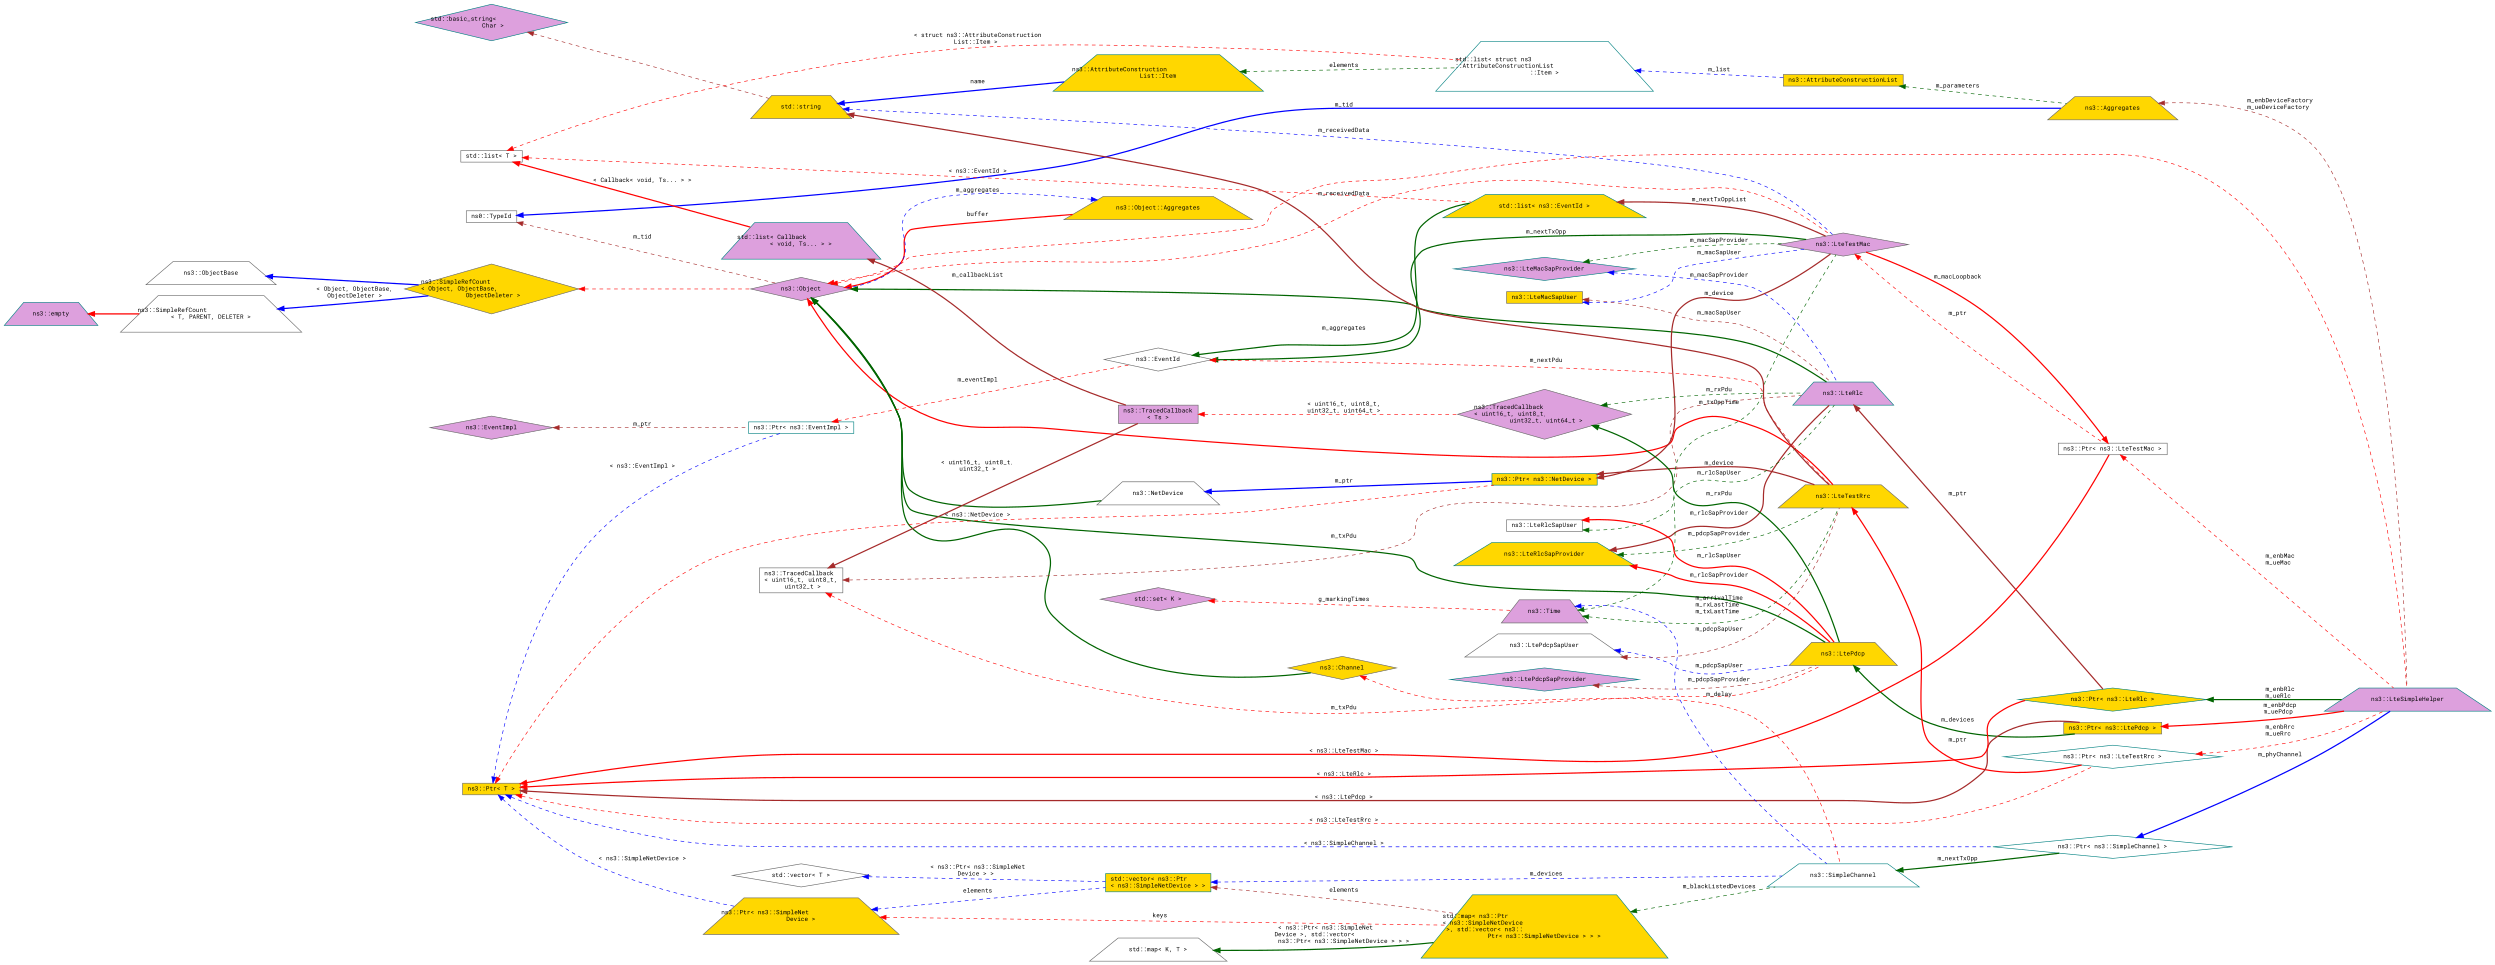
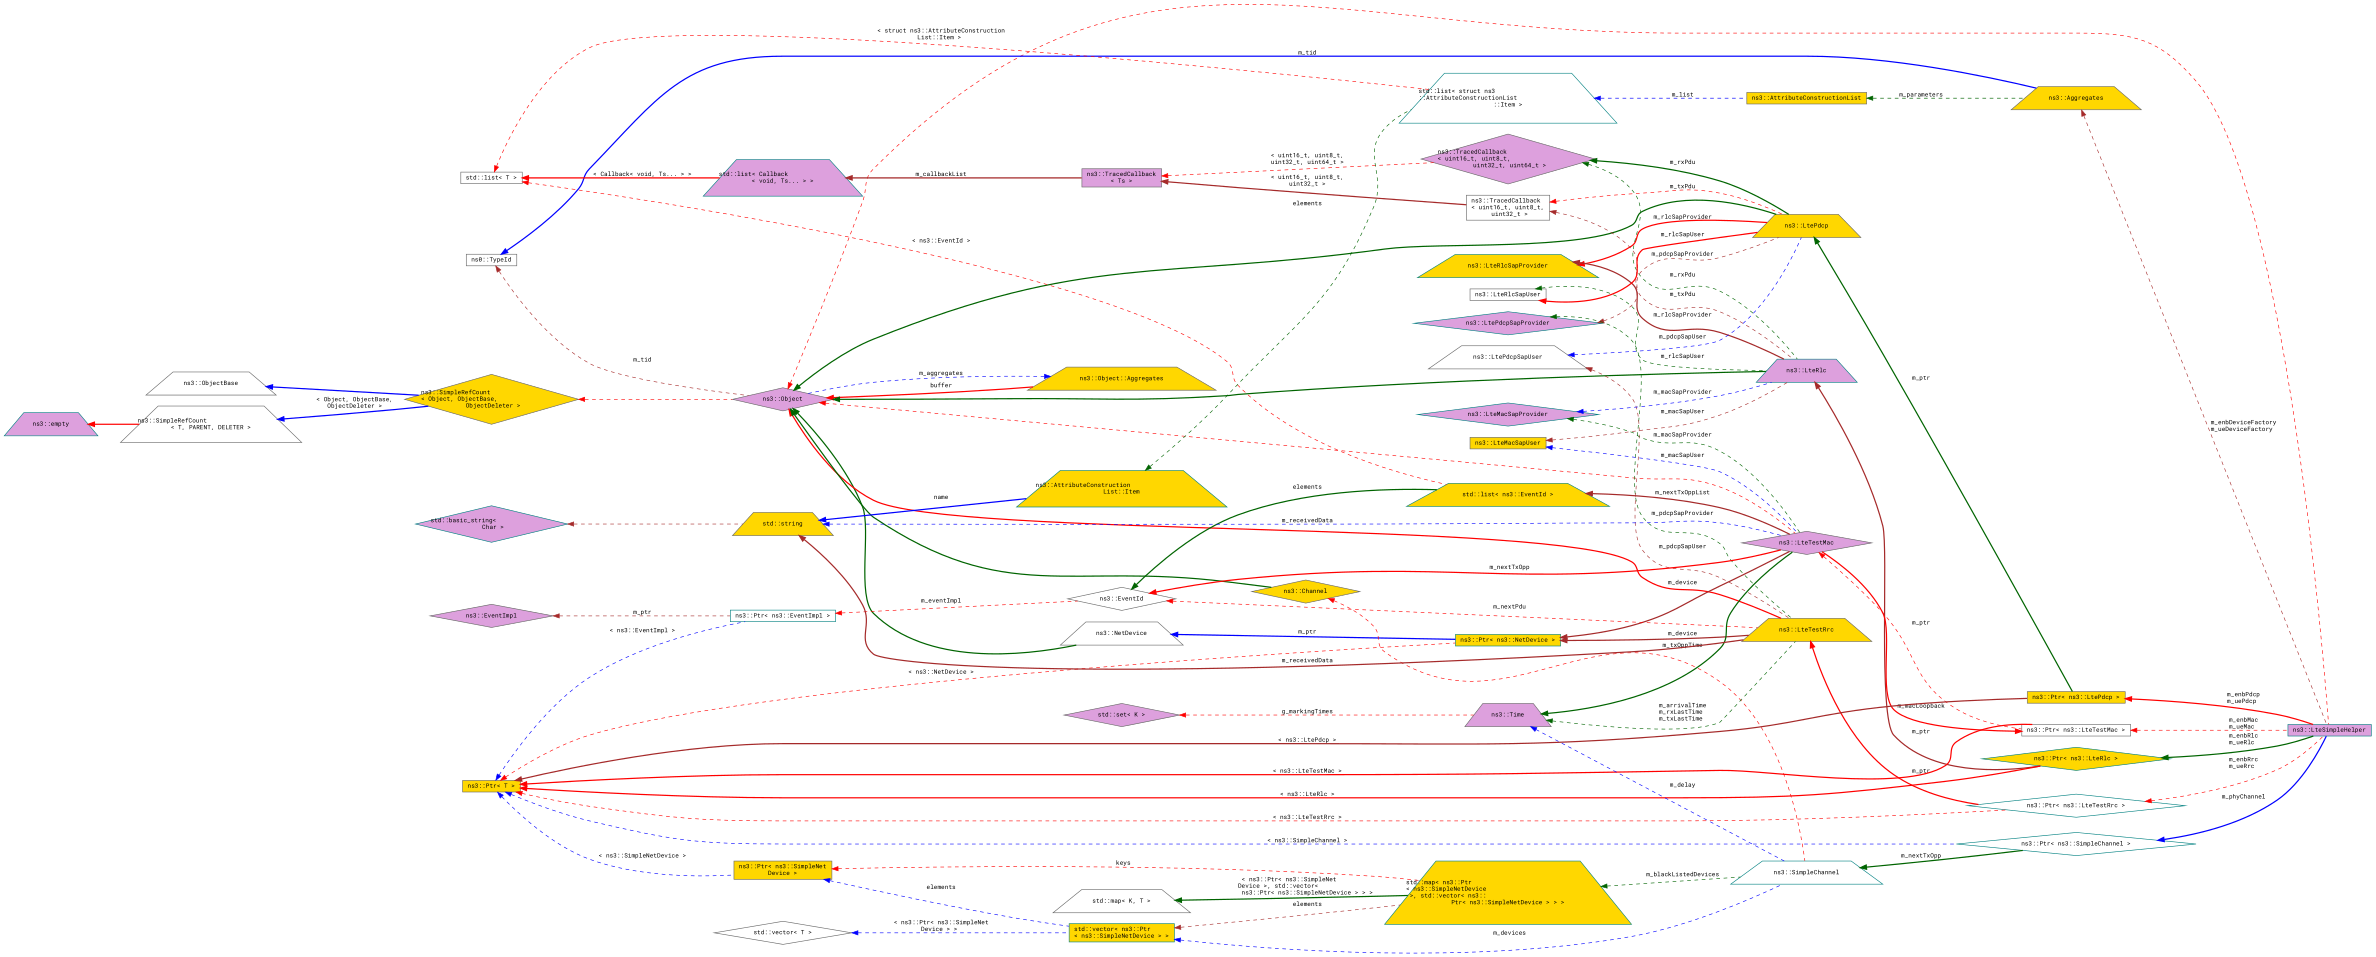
  digraph {
    fontname="Roboto Mono"
    rankdir=LR
    node [color=gray40 fillcolor=gold fontname="Roboto Mono" fontsize=10 shape=trapezium style=filled]
    edge [color=red dir=back fontname="Roboto Mono" fontsize=10 labelfontname=Helvetica labelfontsize=10 style=dashed]
-   n1 [color=teal fillcolor=plum fontcolor=black height=0.2 label="ns3::LteSimpleHelper" width=0.4]
+   n1 [color=teal fillcolor=plum fontcolor=black height=0.2 label="ns3::LteSimpleHelper" shape=box width=0.4]
    n2 [fillcolor=plum height=0.2 label="ns3::Object" shape=diamond width=0.4]
    n3 [height=0.2 label="ns3::Object::Aggregates" width=0.4]
    n4 [height=0.2 label="ns3::LtePdcp" width=0.4]
    n5 [fillcolor=plum height=0.2 label="ns3::LteTestMac" shape=diamond width=0.4]
    n6 [fillcolor=white height=0.2 label="ns3::NetDevice" width=0.4]
    n7 [color=teal fillcolor=plum height=0.2 label="ns3::LteRlc" width=0.4]
    n8 [height=0.2 label="ns3::LteTestRrc" width=0.4]
    n9 [height=0.2 label="ns3::Channel" shape=diamond width=0.4]
    n10 [height=0.2 label="ns3::Ptr\< ns3::LtePdcp \>" shape=box width=0.4]
    n11 [fillcolor=white height=0.2 label="ns3::Ptr\< ns3::LteTestMac \>" shape=box width=0.4]
    n12 [color=teal height=0.2 label="ns3::Ptr\< ns3::NetDevice \>" shape=box width=0.4]
    n13 [color=teal height=0.2 label="ns3::Ptr\< ns3::LteRlc \>" shape=diamond width=0.4]
    n14 [color=teal fillcolor=white height=0.2 label="ns3::Ptr\< ns3::LteTestRrc \>" shape=diamond width=0.4]
    n15 [color=teal fillcolor=white height=0.2 label="ns3::SimpleChannel" width=0.4]
    n16 [height=0.2 label="ns3::SimpleRefCount\l\< Object, ObjectBase,\l ObjectDeleter \>" shape=diamond width=0.4]
    n17 [fillcolor=white height=0.2 label="ns3::ObjectBase" width=0.4]
    n18 [fillcolor=white height=0.2 label="ns3::SimpleRefCount\l\< T, PARENT, DELETER \>" width=0.4]
    n19 [color=teal fillcolor=plum height=0.2 label="ns3::empty" width=0.4]
    n20 [fillcolor=white height=0.2 label="ns0::TypeId" shape=box width=0.4]
    n21 [height=0.2 label="ns3::Aggregates" width=0.4]
    n22 [color=teal height=0.2 label="ns3::LteRlcSapProvider" width=0.4]
    n23 [fillcolor=plum height=0.2 label="ns3::TracedCallback\l\< uint16_t, uint8_t,\l uint32_t, uint64_t \>" shape=diamond width=0.4]
    n24 [fillcolor=plum height=0.2 label="ns3::TracedCallback\l\< Ts \>" shape=box width=0.4]
    n25 [fillcolor=white height=0.2 label="ns3::TracedCallback\l\< uint16_t, uint8_t,\l uint32_t \>" shape=box width=0.4]
    n26 [color=teal fillcolor=plum height=0.2 label="std::list\< Callback\l\< void, Ts... \> \>" width=0.4]
    n27 [fillcolor=white height=0.2 label="std::list\< T \>" shape=box width=0.4]
    n28 [color=teal height=0.2 label="std::list\< ns3::EventId \>" width=0.4]
    n29 [color=teal fillcolor=white height=0.2 label="std::list\< struct ns3\l::AttributeConstructionList\l::Item \>" width=0.4]
    n30 [height=0.2 label="ns3::AttributeConstructionList" shape=box width=0.4]
    n31 [fillcolor=white height=0.2 label="ns3::LteRlcSapUser" shape=box width=0.4]
    n32 [color=teal fillcolor=plum height=0.2 label="ns3::LtePdcpSapProvider" shape=diamond width=0.4]
    n33 [fillcolor=white height=0.2 label="ns3::LtePdcpSapUser" width=0.4]
    n34 [height=0.2 label="ns3::Ptr\< T \>" shape=box width=0.4]
    n35 [color=teal fillcolor=white height=0.2 label="ns3::Ptr\< ns3::EventImpl \>" shape=box width=0.4]
    n36 [color=teal fillcolor=white height=0.2 label="ns3::Ptr\< ns3::SimpleChannel \>" shape=diamond width=0.4]
-   n37 [height=0.2 label="ns3::Ptr\< ns3::SimpleNet\lDevice \>" width=0.4]
+   n37 [height=0.2 label="ns3::Ptr\< ns3::SimpleNet\lDevice \>" shape=box width=0.4]
    n38 [fillcolor=white height=0.2 label="ns3::EventId" shape=diamond width=0.4]
    n39 [color=teal height=0.2 label="std::vector\< ns3::Ptr\l\< ns3::SimpleNetDevice \> \>" shape=box width=0.4]
    n40 [color=teal height=0.2 label="std::map\< ns3::Ptr\l\< ns3::SimpleNetDevice\l \>, std::vector\< ns3::\lPtr\< ns3::SimpleNetDevice \> \> \>" width=0.4]
    n41 [fillcolor=plum height=0.2 label="ns3::EventImpl" shape=diamond width=0.4]
    n42 [fillcolor=plum height=0.2 label="ns3::Time" width=0.4]
    n43 [fillcolor=plum height=0.2 label="std::set\< K \>" shape=diamond width=0.4]
    n44 [height=0.2 label="std::string" width=0.4]
    n45 [color=teal height=0.2 label="ns3::AttributeConstruction\lList::Item" width=0.4]
    n46 [color=teal fillcolor=plum height=0.2 label="std::basic_string\<\l Char \>" shape=diamond width=0.4]
    n47 [height=0.2 label="ns3::LteMacSapUser" shape=box width=0.4]
    n48 [color=teal fillcolor=plum height=0.2 label="ns3::LteMacSapProvider" shape=diamond width=0.4]
    n49 [fillcolor=white height=0.2 label="std::vector\< T \>" shape=diamond width=0.4]
    n50 [fillcolor=white height=0.2 label="std::map\< K, T \>" width=0.4]
    n2 -> n1
    n2 -> n3 [label=" buffer" style=bold]
    n2 -> n4 [color=darkgreen style=bold]
    n2 -> n5
    n2 -> n6 [color=darkgreen style=bold]
    n2 -> n7 [color=darkgreen style=bold]
    n2 -> n8 [style=bold]
    n2 -> n9 [color=darkgreen style=bold]
    n3 -> n2 [color=blue label=" m_aggregates"]
-   n4 -> n10 [color=darkgreen label=" m_devices" style=bold]
+   n4 -> n10 [color=darkgreen label=" m_ptr" style=bold]
    n5 -> n11 [label=" m_ptr"]
    n6 -> n12 [color=blue label=" m_ptr" style=bold]
    n7 -> n13 [color=brown label=" m_ptr" style=bold]
    n8 -> n14 [label=" m_ptr" style=bold]
    n9 -> n15
    n10 -> n1 [label=" m_enbPdcp\nm_uePdcp" style=bold]
    n11 -> n1 [label=" m_enbMac\nm_ueMac"]
    n11 -> n5 [label=" m_macLoopback" style=bold]
    n12 -> n5 [color=brown label=" m_device" style=bold]
    n12 -> n8 [color=brown label=" m_device" style=bold]
    n13 -> n1 [color=darkgreen label=" m_enbRlc\nm_ueRlc" style=bold]
    n14 -> n1 [label=" m_enbRrc\nm_ueRrc"]
    n15 -> n36 [color=darkgreen label=" m_nextTxOpp" style=bold]
    n16 -> n2
    n17 -> n16 [color=blue style=bold]
    n18 -> n16 [color=blue label=" \< Object, ObjectBase,\l ObjectDeleter \>" style=bold]
    n19 -> n18 [style=bold]
    n20 -> n2 [color=brown label=" m_tid"]
    n20 -> n21 [color=blue label=" m_tid" style=bold]
    n21 -> n1 [color=brown label=" m_enbDeviceFactory\nm_ueDeviceFactory"]
    n22 -> n4 [label=" m_rlcSapProvider" style=bold]
    n22 -> n7 [color=brown label=" m_rlcSapProvider" style=bold]
    n23 -> n4 [color=darkgreen label=" m_rxPdu" style=bold]
    n23 -> n7 [color=darkgreen label=" m_rxPdu"]
    n24 -> n23 [label=" \< uint16_t, uint8_t,\l uint32_t, uint64_t \>"]
-   n25 -> n24 [color=brown label=" \< uint16_t, uint8_t,\l uint32_t \>" style=bold]
+   n24 -> n25 [color=brown label=" \< uint16_t, uint8_t,\l uint32_t \>" style=bold]
    n25 -> n4 [label=" m_txPdu"]
    n25 -> n7 [color=brown label=" m_txPdu"]
    n26 -> n24 [color=brown label=" m_callbackList" style=bold]
    n27 -> n26 [label=" \< Callback\< void, Ts... \> \>" style=bold]
    n27 -> n28 [label=" \< ns3::EventId \>"]
    n27 -> n29 [label=" \< struct ns3::AttributeConstruction\lList::Item \>"]
    n28 -> n5 [color=brown label=" m_nextTxOppList" style=bold]
    n29 -> n30 [color=blue label=" m_list"]
    n30 -> n21 [color=darkgreen label=" m_parameters"]
    n31 -> n4 [label=" m_rlcSapUser" style=bold]
    n31 -> n7 [color=darkgreen label=" m_rlcSapUser"]
    n32 -> n4 [color=brown label=" m_pdcpSapProvider"]
-   n22 -> n8 [color=darkgreen label=" m_pdcpSapProvider"]
+   n32 -> n8 [color=darkgreen label=" m_pdcpSapProvider"]
    n33 -> n4 [color=blue label=" m_pdcpSapUser"]
    n33 -> n8 [color=brown label=" m_pdcpSapUser"]
    n34 -> n10 [color=brown label=" \< ns3::LtePdcp \>" style=bold]
    n34 -> n11 [label=" \< ns3::LteTestMac \>" style=bold]
    n34 -> n12 [label=" \< ns3::NetDevice \>"]
    n34 -> n13 [label=" \< ns3::LteRlc \>" style=bold]
    n34 -> n14 [label=" \< ns3::LteTestRrc \>"]
    n34 -> n35 [color=blue label=" \< ns3::EventImpl \>"]
    n34 -> n36 [color=blue label=" \< ns3::SimpleChannel \>"]
    n34 -> n37 [color=blue label=" \< ns3::SimpleNetDevice \>"]
    n35 -> n38 [label=" m_eventImpl"]
    n36 -> n1 [color=blue label=" m_phyChannel" style=bold]
    n37 -> n39 [color=blue label=" elements"]
    n37 -> n40 [label=" keys"]
-   n38 -> n5 [color=darkgreen label=" m_nextTxOpp" style=bold]
+   n38 -> n5 [label=" m_nextTxOpp" style=bold]
    n38 -> n8 [label=" m_nextPdu"]
-   n38 -> n28 [color=darkgreen label=" m_aggregates" style=bold]
+   n38 -> n28 [color=darkgreen label=" elements" style=bold]
    n39 -> n15 [color=blue label=" m_devices"]
    n39 -> n40 [color=brown label=" elements"]
    n40 -> n15 [color=darkgreen label=" m_blackListedDevices"]
    n41 -> n35 [color=brown label=" m_ptr"]
-   n42 -> n5 [color=darkgreen label=" m_txOppTime"]
+   n42 -> n5 [color=darkgreen label=" m_txOppTime" style=bold]
    n42 -> n8 [color=darkgreen label=" m_arrivalTime\nm_rxLastTime\nm_txLastTime"]
    n42 -> n15 [color=blue label=" m_delay"]
    n43 -> n42 [label=" g_markingTimes"]
    n44 -> n5 [color=blue label=" m_receivedData"]
    n44 -> n8 [color=brown label=" m_receivedData" style=bold]
    n44 -> n45 [color=blue label=" name" style=bold]
    n45 -> n29 [color=darkgreen label=" elements"]
    n46 -> n44 [color=brown]
    n47 -> n5 [color=blue label=" m_macSapUser"]
    n47 -> n7 [color=brown label=" m_macSapUser"]
    n48 -> n5 [color=darkgreen label=" m_macSapProvider"]
    n48 -> n7 [color=blue label=" m_macSapProvider"]
    n49 -> n39 [color=blue label=" \< ns3::Ptr\< ns3::SimpleNet\lDevice \> \>"]
    n50 -> n40 [color=darkgreen label=" \< ns3::Ptr\< ns3::SimpleNet\lDevice \>, std::vector\<\l ns3::Ptr\< ns3::SimpleNetDevice \> \> \>" style=bold]
  }
